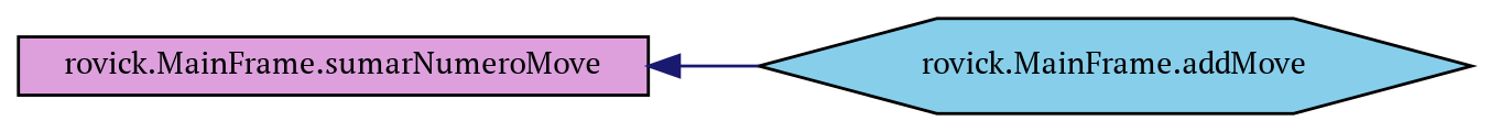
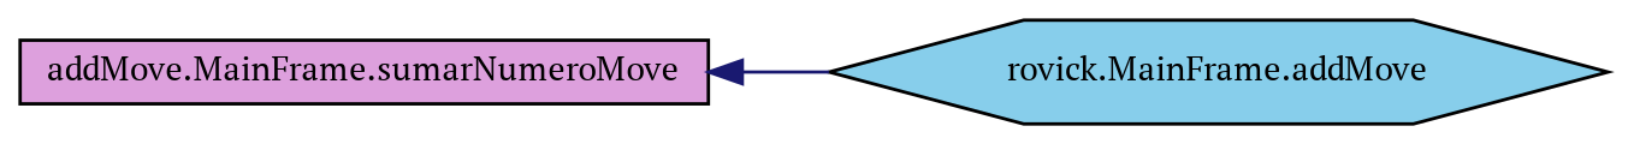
  digraph {
    rankdir=LR
    fontname="PT Serif"
    node [color=black fontname="PT Serif" fontsize=10 style=filled]
-   n1 [fillcolor=plum fontcolor=black height=0.2 label="rovick.MainFrame.sumarNumeroMove" shape=box width=0.4]
+   n1 [fillcolor=plum fontcolor=black height=0.2 label="addMove.MainFrame.sumarNumeroMove" shape=box width=0.4]
    n2 [fillcolor=skyblue height=0.2 label="rovick.MainFrame.addMove" shape=hexagon width=0.4]
    n1 -> n2 [color=midnightblue dir=back fontname="PT Serif" fontsize=10 labelfontname=Helvetica labelfontsize=10 style=solid]
  }
